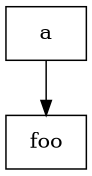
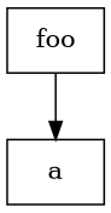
  digraph {
    rankdir=TB
    node [shape=record]
    n1 [label=a]
    n2 [label=foo]
-   n1 -> n2 [arrowtail=none style=solid]
+   n2 -> n1 [arrowtail=none style=solid]
  }
